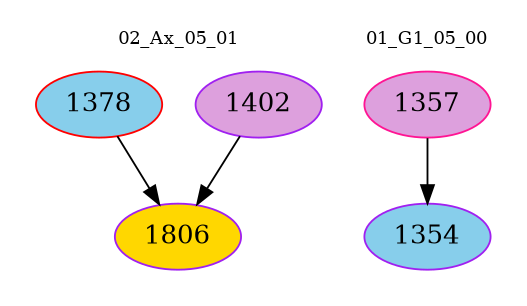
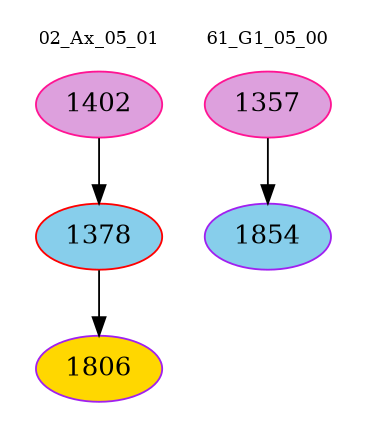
  digraph {
    node [color=deeppink fillcolor=plum style=filled]
    edge [color=black]
-   n1 [color=purple label=1402]
+   n1 [label=1402]
    n2 [color=red fillcolor=skyblue label=1378]
    n3 [color=purple fillcolor=gold label=1806]
    n4 [label=1357]
-   n5 [color=purple fillcolor=skyblue label=1354]
+   n5 [color=purple fillcolor=skyblue label=1854]
    subgraph cluster_1 {
      color=white
      fontsize=10
      label="02_Ax_05_01"
      n1
      n2
      n3
    }
    subgraph cluster_2 {
      color=white
      fontsize=10
-     label="01_G1_05_00"
+     label="61_G1_05_00"
      n4
      n5
    }
-   n1 -> n3
+   n1 -> n2
    n2 -> n3
    n4 -> n5
  }
